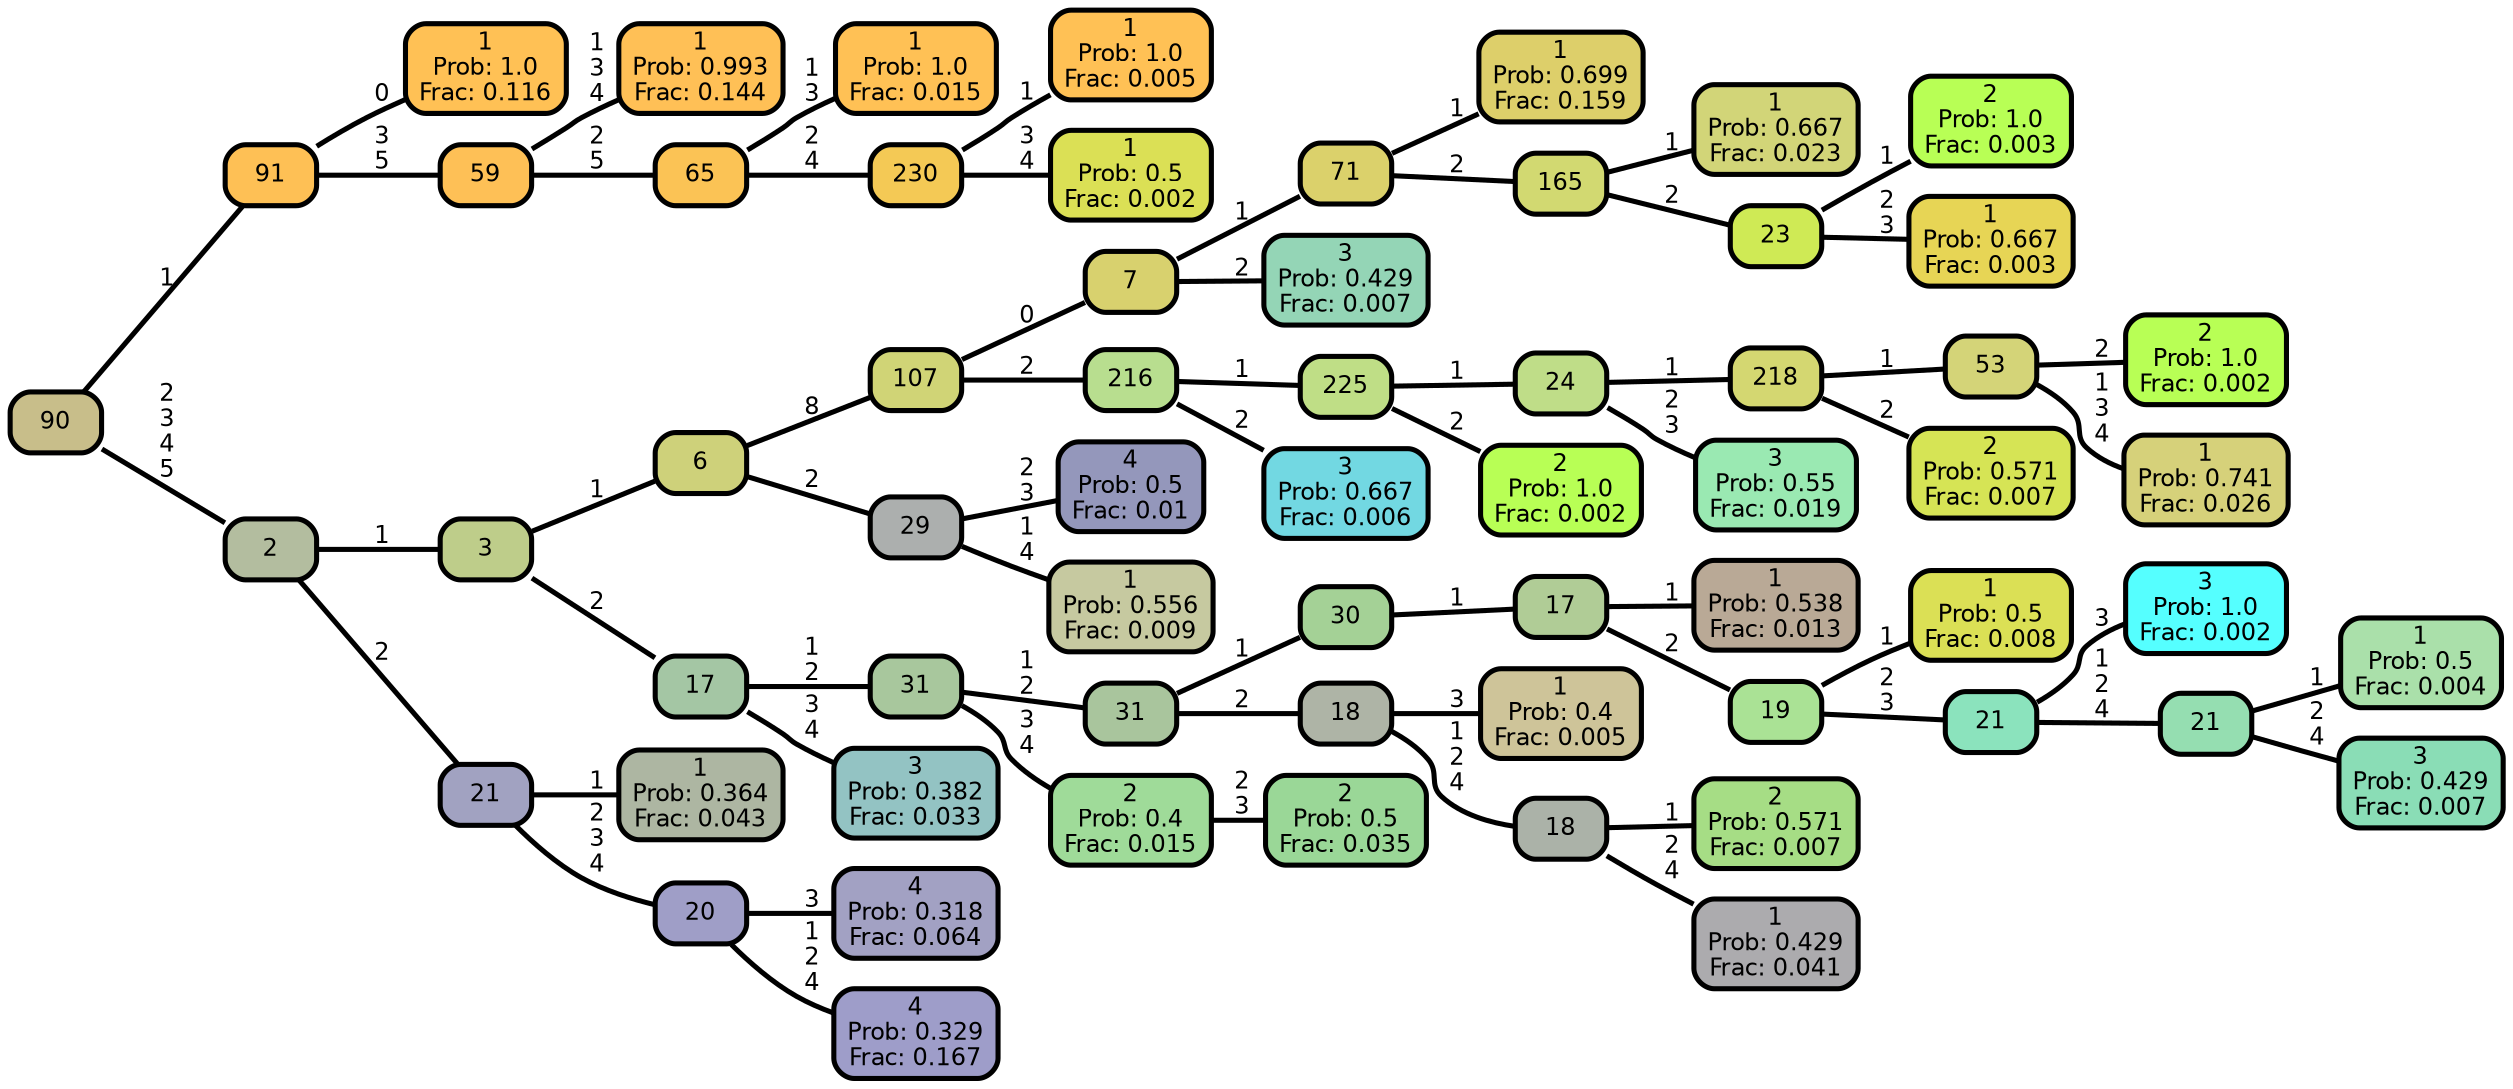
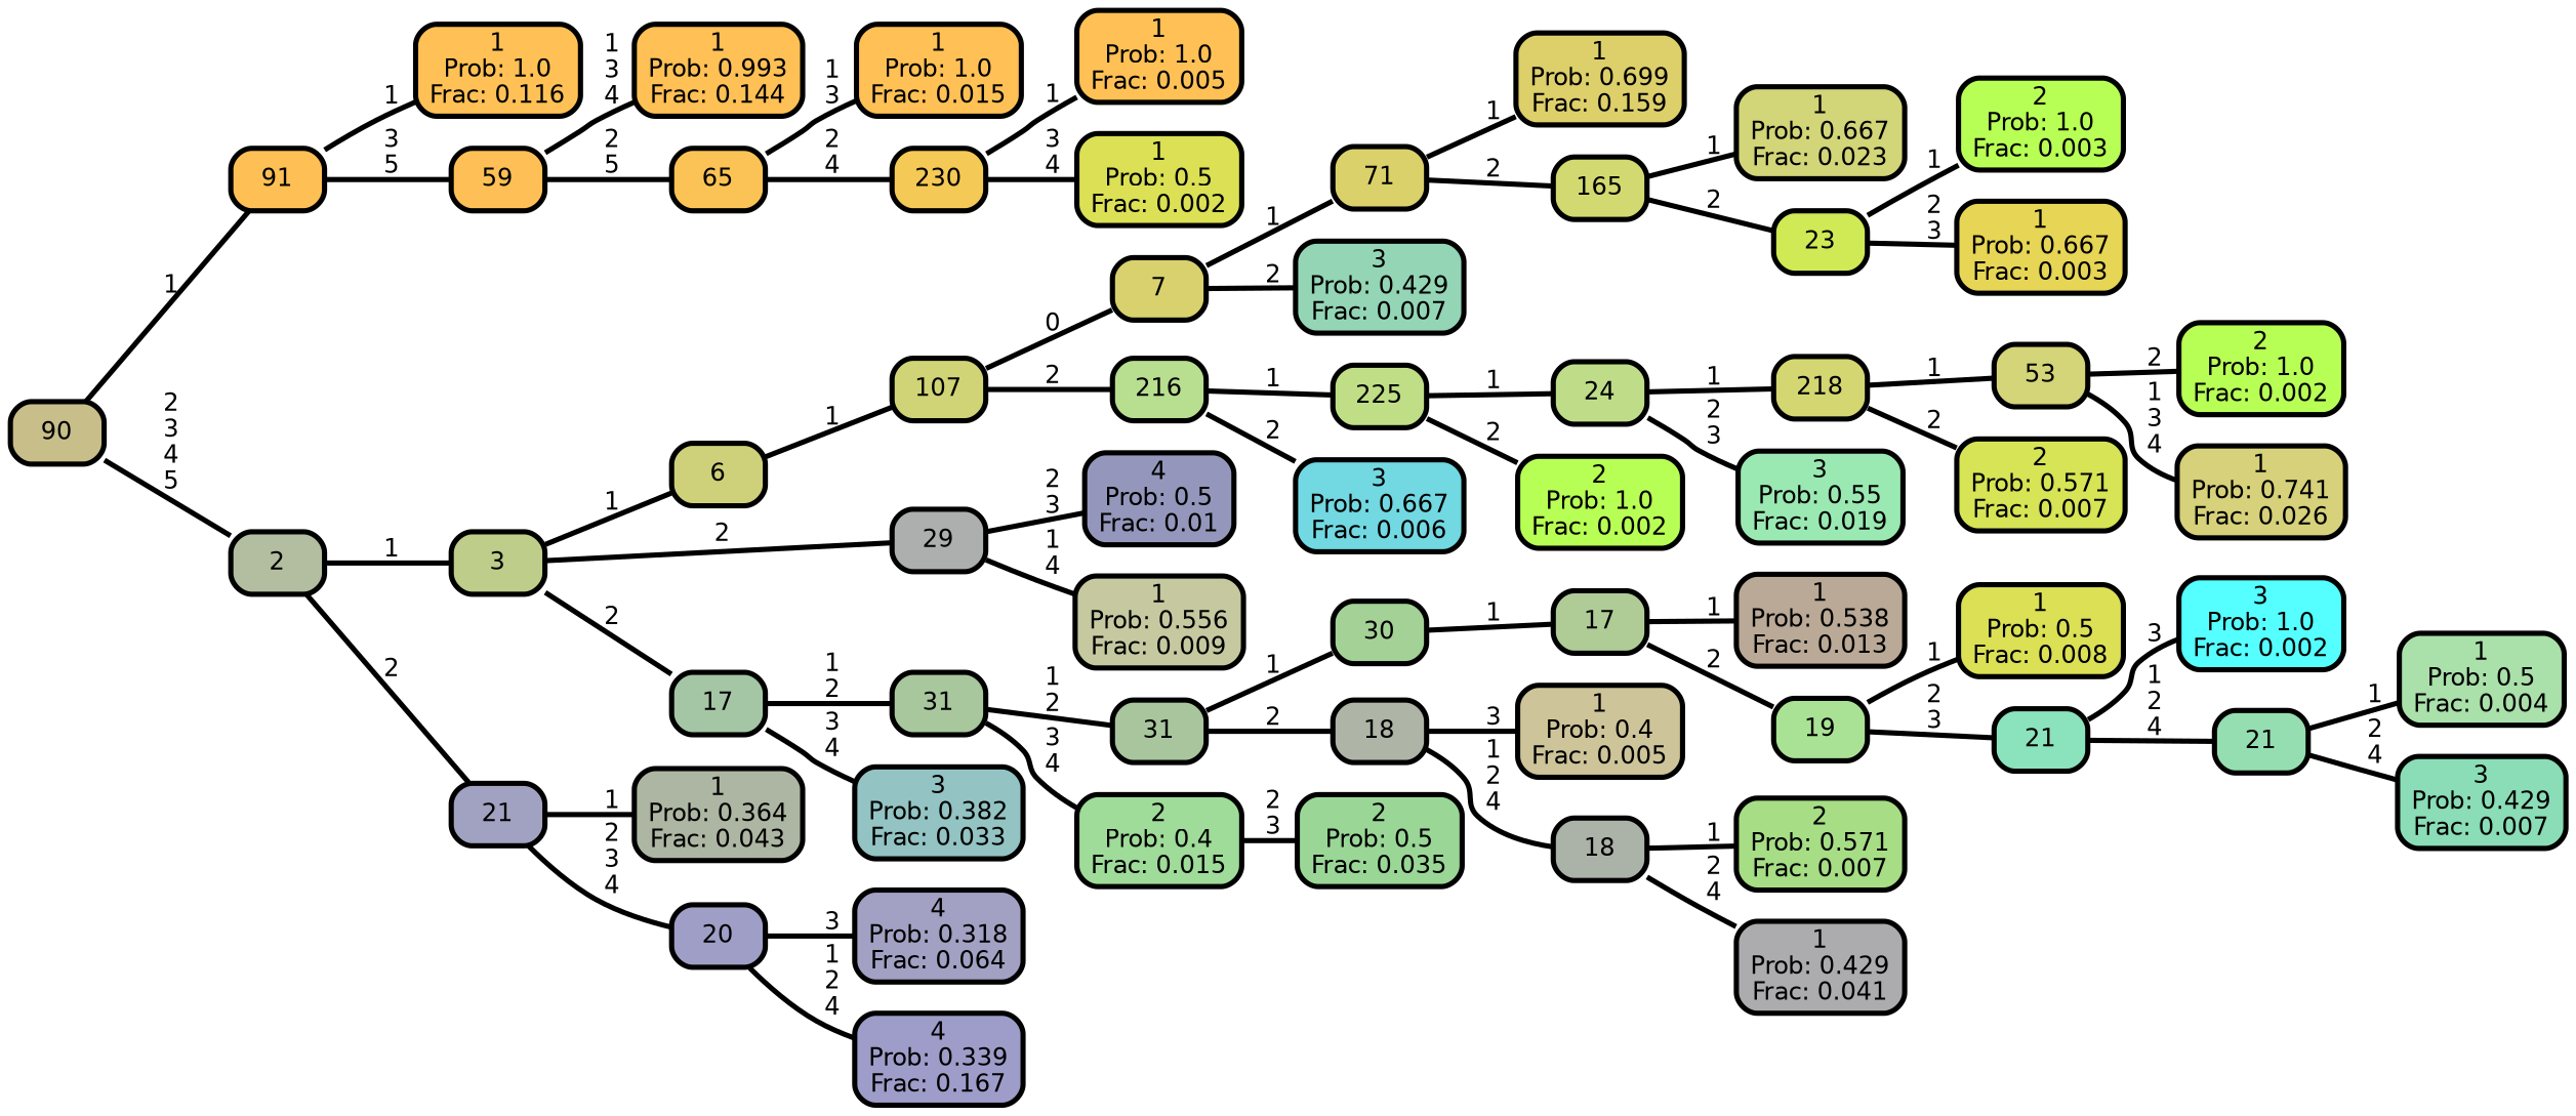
  graph {
    rankdir=LR
    ranksep="0 equally"
    splines=straight
    node [color=black fillcolor="#ffc155" fontcolor=black fontname=helvetica penwidth=3 shape=box style="filled, rounded"]
    edge [color=black fontname=helvetica penwidth=3]
    n1 [label="1\nProb: 1.0\nFrac: 0.116"]
    n2 [fillcolor="#fec055" label=91]
    n3 [fillcolor="#fec056" label=59]
    n4 [fillcolor="#ffc056" label="1\nProb: 0.993\nFrac: 0.144"]
    n5 [fillcolor="#fbc355" label=65]
    n6 [label="1\nProb: 1.0\nFrac: 0.015"]
    n7 [fillcolor="#f4c955" label=230]
    n8 [label="1\nProb: 1.0\nFrac: 0.005"]
    n9 [fillcolor="#dbe055" label="1\nProb: 0.5\nFrac: 0.002"]
    n10 [fillcolor="#c8be8a" label=90]
    n11 [fillcolor="#b3bd9f" label=2]
    n12 [fillcolor="#becd8a" label=3]
    n13 [fillcolor="#a1a2c1" label=21]
    n14 [fillcolor="#ddcf6a" label="1\nProb: 0.699\nFrac: 0.159"]
    n15 [fillcolor="#dbd16b" label=71]
    n16 [fillcolor="#d2d971" label=165]
    n17 [fillcolor="#d2d578" label="1\nProb: 0.667\nFrac: 0.023"]
    n18 [fillcolor="#cfea55" label=23]
    n19 [fillcolor="#b8ff55" label="2\nProb: 1.0\nFrac: 0.003"]
    n20 [fillcolor="#e7d555" label="1\nProb: 0.667\nFrac: 0.003"]
    n21 [fillcolor="#d8d16e" label=7]
    n22 [fillcolor="#94d5b6" label="3\nProb: 0.429\nFrac: 0.007"]
    n23 [fillcolor="#d0d476" label=107]
    n24 [fillcolor="#b8de8f" label=216]
    n25 [fillcolor="#bfde86" label=225]
    n26 [fillcolor="#72d8e2" label="3\nProb: 0.667\nFrac: 0.006"]
    n27 [fillcolor="#b8ff55" label="2\nProb: 1.0\nFrac: 0.002"]
    n28 [fillcolor="#d4d478" label=53]
    n29 [fillcolor="#d6d17a" label="1\nProb: 0.741\nFrac: 0.026"]
    n30 [fillcolor="#d4d771" label=218]
    n31 [fillcolor="#d6e455" label="2\nProb: 0.571\nFrac: 0.007"]
    n32 [fillcolor="#bfdd88" label=24]
    n33 [fillcolor="#9ae9b2" label="3\nProb: 0.55\nFrac: 0.019"]
    n34 [fillcolor="#b8ff55" label="2\nProb: 1.0\nFrac: 0.002"]
    n35 [fillcolor="#ced17a" label=6]
    n36 [fillcolor="#acafae" label=29]
    n37 [fillcolor="#9497bb" label="4\nProb: 0.5\nFrac: 0.01"]
    n38 [fillcolor="#c6c9a0" label="1\nProb: 0.556\nFrac: 0.009"]
    n39 [fillcolor="#a4c6a4" label=17]
    n40 [fillcolor="#a8c79d" label=31]
    n41 [fillcolor="#93c3c3" label="3\nProb: 0.382\nFrac: 0.033"]
    n42 [fillcolor="#b9a996" label="1\nProb: 0.538\nFrac: 0.013"]
    n43 [fillcolor="#b0cc96" label=17]
    n44 [fillcolor="#aae295" label=19]
    n45 [fillcolor="#dbe055" label="1\nProb: 0.5\nFrac: 0.008"]
    n46 [fillcolor="#8be3bd" label=21]
    n47 [fillcolor="#55ffff" label="3\nProb: 1.0\nFrac: 0.002"]
    n48 [fillcolor="#95deb1" label=21]
    n49 [fillcolor="#aae0aa" label="1\nProb: 0.5\nFrac: 0.004"]
    n50 [fillcolor="#8addb6" label="3\nProb: 0.429\nFrac: 0.007"]
    n51 [fillcolor="#a4d196" label=30]
    n52 [fillcolor="#9ad797" label="2\nProb: 0.5\nFrac: 0.035"]
    n53 [fillcolor="#a9c59d" label=31]
    n54 [fillcolor="#aeb4a6" label=18]
    n55 [fillcolor="#cec499" label="1\nProb: 0.4\nFrac: 0.005"]
    n56 [fillcolor="#abb2a8" label=18]
    n57 [fillcolor="#a6dd85" label="2\nProb: 0.571\nFrac: 0.007"]
    n58 [fillcolor="#acabae" label="1\nProb: 0.429\nFrac: 0.041"]
    n59 [fillcolor="#9fdb99" label="2\nProb: 0.4\nFrac: 0.015"]
    n60 [fillcolor="#adb6a2" label="1\nProb: 0.364\nFrac: 0.043"]
    n61 [fillcolor="#9f9ec7" label=20]
    n62 [fillcolor="#a2a1c3" label="4\nProb: 0.318\nFrac: 0.064"]
-   n63 [fillcolor="#9e9dc9" label="4\nProb: 0.329\nFrac: 0.167"]
+   n63 [fillcolor="#9e9dc9" label="4\nProb: 0.339\nFrac: 0.167"]
    subgraph sub_1 {
      rank=same
    }
-   n2 -- n1 [label=" 0"]
+   n2 -- n1 [label=" 1"]
    n2 -- n3 [label=" 3\n 5"]
    n3 -- n4 [label=" 1\n 3\n 4"]
    n3 -- n5 [label=" 2\n 5"]
    n5 -- n6 [label=" 1\n 3"]
    n5 -- n7 [label=" 2\n 4"]
    n7 -- n8 [label=" 1"]
    n7 -- n9 [label=" 3\n 4"]
    n10 -- n2 [label=" 1"]
    n10 -- n11 [label=" 2\n 3\n 4\n 5"]
    n11 -- n12 [label=" 1"]
    n11 -- n13 [label=" 2"]
    n12 -- n35 [label=" 1"]
    n12 -- n39 [label=" 2"]
    n13 -- n60 [label=" 1"]
    n13 -- n61 [label=" 2\n 3\n 4"]
    n15 -- n14 [label=" 1"]
    n15 -- n16 [label=" 2"]
    n16 -- n17 [label=" 1"]
    n16 -- n18 [label=" 2"]
    n18 -- n19 [label=" 1"]
    n18 -- n20 [label=" 2\n 3"]
    n21 -- n15 [label=" 1"]
    n21 -- n22 [label=" 2"]
    n23 -- n21 [label=" 0"]
    n23 -- n24 [label=" 2"]
    n24 -- n25 [label=" 1"]
    n24 -- n26 [label=" 2"]
    n25 -- n32 [label=" 1"]
    n25 -- n34 [label=" 2"]
    n28 -- n27 [label=" 2"]
    n28 -- n29 [label=" 1\n 3\n 4"]
    n30 -- n28 [label=" 1"]
    n30 -- n31 [label=" 2"]
    n32 -- n30 [label=" 1"]
    n32 -- n33 [label=" 2\n 3"]
-   n35 -- n23 [label=" 8"]
-   n35 -- n36 [label=" 2"]
+   n35 -- n23 [label=" 1"]
+   n12 -- n36 [label=" 2"]
    n36 -- n37 [label=" 2\n 3"]
    n36 -- n38 [label=" 1\n 4"]
    n39 -- n40 [label=" 1\n 2"]
    n39 -- n41 [label=" 3\n 4"]
    n40 -- n53 [label=" 1\n 2"]
    n40 -- n59 [label=" 3\n 4"]
    n43 -- n42 [label=" 1"]
    n43 -- n44 [label=" 2"]
    n44 -- n45 [label=" 1"]
    n44 -- n46 [label=" 2\n 3"]
    n46 -- n47 [label=" 3"]
    n46 -- n48 [label=" 1\n 2\n 4"]
    n48 -- n49 [label=" 1"]
    n48 -- n50 [label=" 2\n 4"]
    n51 -- n43 [label=" 1"]
    n53 -- n51 [label=" 1"]
    n53 -- n54 [label=" 2"]
    n54 -- n55 [label=" 3"]
    n54 -- n56 [label=" 1\n 2\n 4"]
    n56 -- n57 [label=" 1"]
    n56 -- n58 [label=" 2\n 4"]
    n59 -- n52 [label=" 2\n 3"]
    n61 -- n62 [label=" 3"]
    n61 -- n63 [label=" 1\n 2\n 4"]
  }
